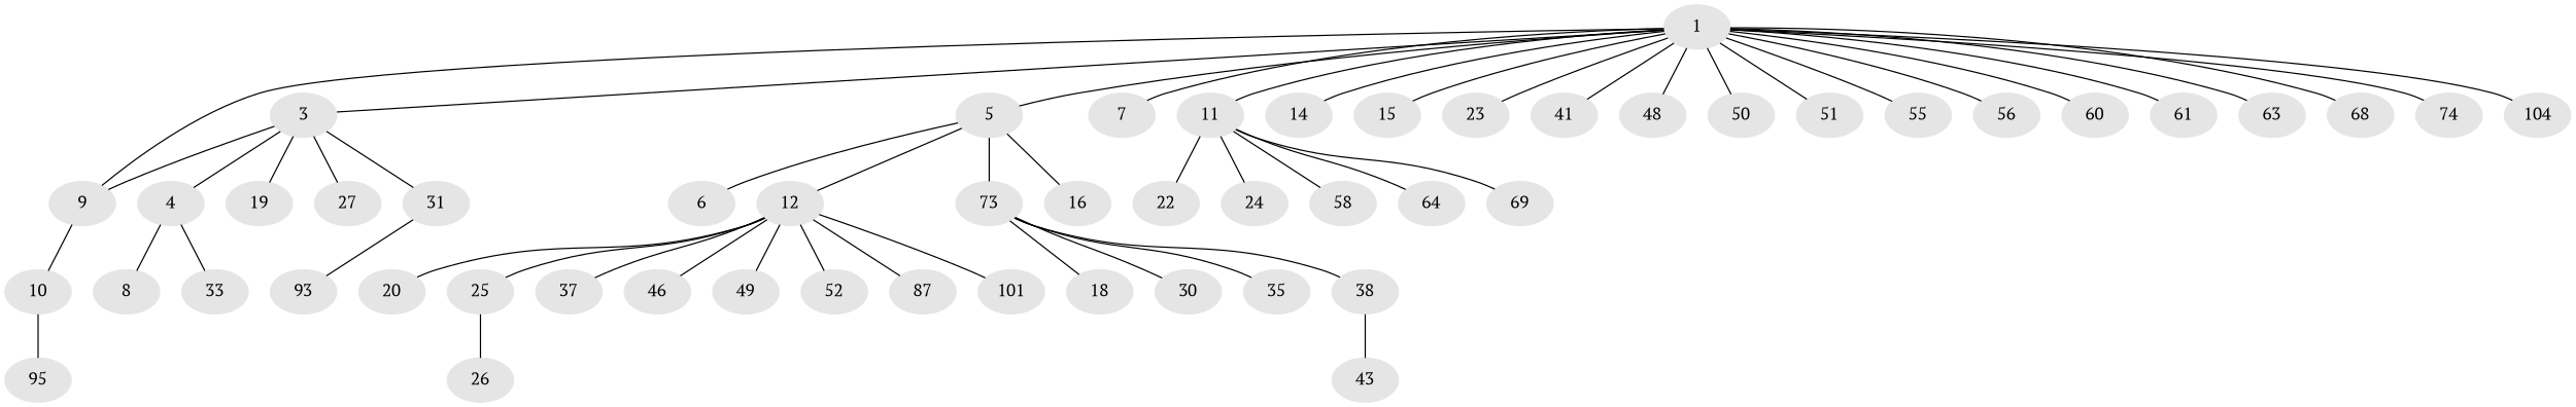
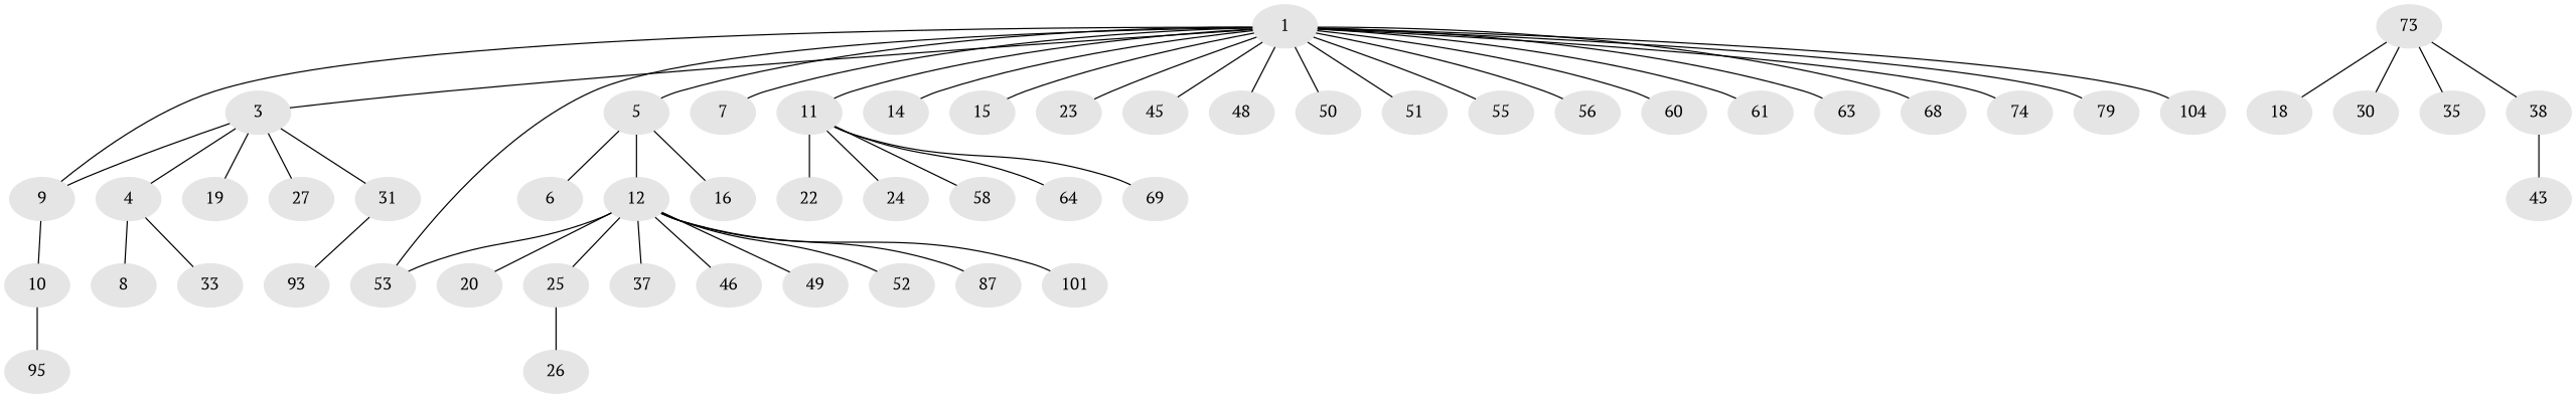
  graph {
    fontname="PT Serif"
    node [color=gray90 fontname="PT Serif" style=filled]
    edge [fontname="PT Serif"]
    1 [super="+2"]
    3 [super="+32+29+34+86"]
    5 [super="+21+107"]
    7
    9
    11
    14
    15
    23
-   45 [label=41]
+   45
    48
    50
    51 [super="+59+71+94"]
+   53 [super="+89+54"]
    55
    56
    60
    61
    63
    68
    74
+   79
    104
    4 [super="+28+36"]
    19 [super="+44+84"]
    27
    31
    6
    12 [super="+17"]
    n30 [label=73 super="+47+42+67+65+106"]
    16
    10
    22
    24 [super="+76"]
    58
    64
    69 [super="+78"]
    8
    33
    93
    20
    25 [super="+77+91+92+81+85"]
    37 [super="+110"]
    46
    49
    52 [super="+83"]
    87
    101
    18 [super="+80+103+99"]
    30 [super="+108"]
    35 [super="+96"]
    38 [super="+39+75+72+66+41+40"]
    95
    26
    43
    1 -- 3
    1 -- 5
    1 -- 7
    1 -- 9
    1 -- 11
    1 -- 14
    1 -- 15
    1 -- 23
    1 -- 45
    1 -- 48
    1 -- 50
    1 -- 51
+   1 -- 53
    1 -- 55
    1 -- 56
    1 -- 60
    1 -- 61
    1 -- 63
    1 -- 68
    1 -- 74
+   1 -- 79
    1 -- 104
    3 -- 9
    3 -- 4
    3 -- 19
    3 -- 27
    3 -- 31
    5 -- 6
    5 -- 12
-   5 -- n30
    5 -- 16
    9 -- 10
    11 -- 22
    11 -- 24
    11 -- 58
    11 -- 64
    11 -- 69
    4 -- 8
    4 -- 33
    31 -- 93
+   12 -- 53
    12 -- 20
    12 -- 25
    12 -- 37
    12 -- 46
    12 -- 49
    12 -- 52
    12 -- 87
    12 -- 101
    n30 -- 18
    n30 -- 30
    n30 -- 35
    n30 -- 38
    10 -- 95
    25 -- 26
    38 -- 43
  }
